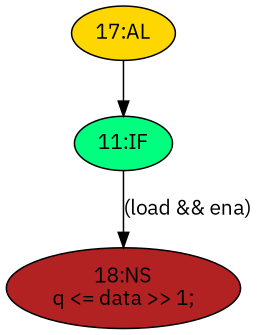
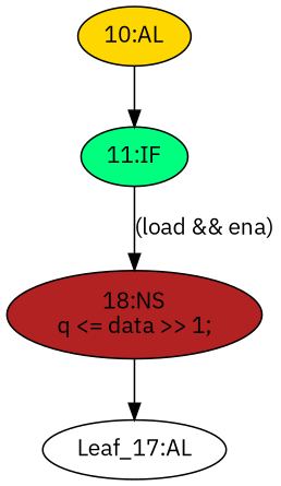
  strict digraph {
    fontname="IBM Plex Sans"
    node [fontname="IBM Plex Sans" statements="[]" style=filled]
    edge [cond="[]" fontname="IBM Plex Sans" lineno=None]
-   n1 [ast="<pyverilog.vparser.ast.Always object at 0x7f3c9ba60810>" clk_sens=True fillcolor=gold label="17:AL" sens="['clk']" typ=Always use_var="['load', 'ena', 'data']"]
+   n1 [ast="<pyverilog.vparser.ast.Always object at 0x7f3c9ba60810>" clk_sens=True fillcolor=gold label="10:AL" sens="['clk']" typ=Always use_var="['load', 'ena', 'data']"]
    n2 [ast="<pyverilog.vparser.ast.IfStatement object at 0x7f3c9ba609d0>" fillcolor=springgreen label="11:IF" typ=IfStatement]
    n3 [ast="<pyverilog.vparser.ast.NonblockingSubstitution object at 0x7f3c9ba60a90>" fillcolor=firebrick label="18:NS\nq <= data >> 1;" statements="[<pyverilog.vparser.ast.NonblockingSubstitution object at 0x7f3c9ba60a90>]" typ=NonblockingSubstitution]
+   n4 [def_var="['q']" label="Leaf_17:AL" statements="" style=""]
    n1 -> n2
    n2 -> n3 [cond="['load', 'ena']" label="(load && ena)" lineno=18]
+   n3 -> n4
  }
